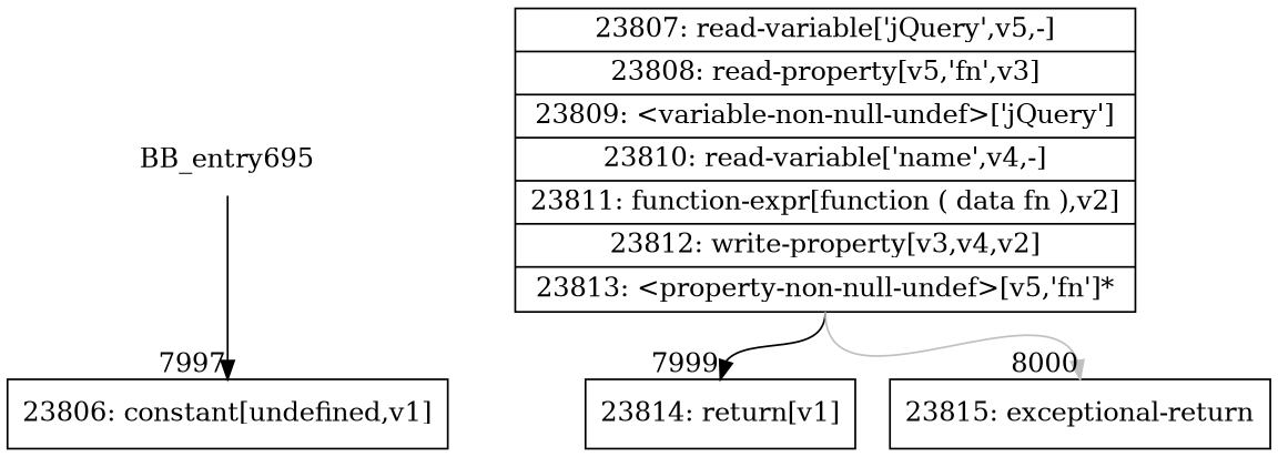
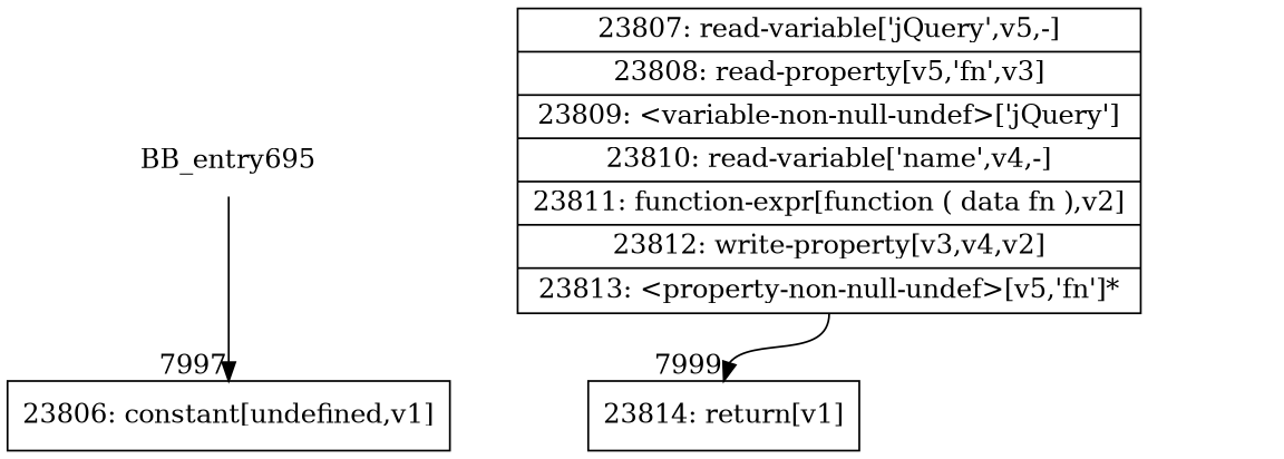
  digraph {
    fontname="DejaVu Serif"
    rankdir=TD
    node [fontname="DejaVu Serif" shape=record]
    edge [fontname="DejaVu Serif" headport=n tailport=s]
    n1 [label=BB_entry695 shape=none]
    n2 [label="{23806: constant[undefined,v1]}"]
    n3 [label="{23807: read-variable['jQuery',v5,-]|23808: read-property[v5,'fn',v3]|23809: \<variable-non-null-undef\>['jQuery']|23810: read-variable['name',v4,-]|23811: function-expr[function ( data fn ),v2]|23812: write-property[v3,v4,v2]|23813: \<property-non-null-undef\>[v5,'fn']*}"]
    n4 [label="{23814: return[v1]}"]
-   n5 [label="{23815: exceptional-return}"]
    n1 -> n2 [headlabel="    7997"]
    n3 -> n4 [headlabel="      7999"]
-   n3 -> n5 [color=gray headlabel="      8000"]
  }
